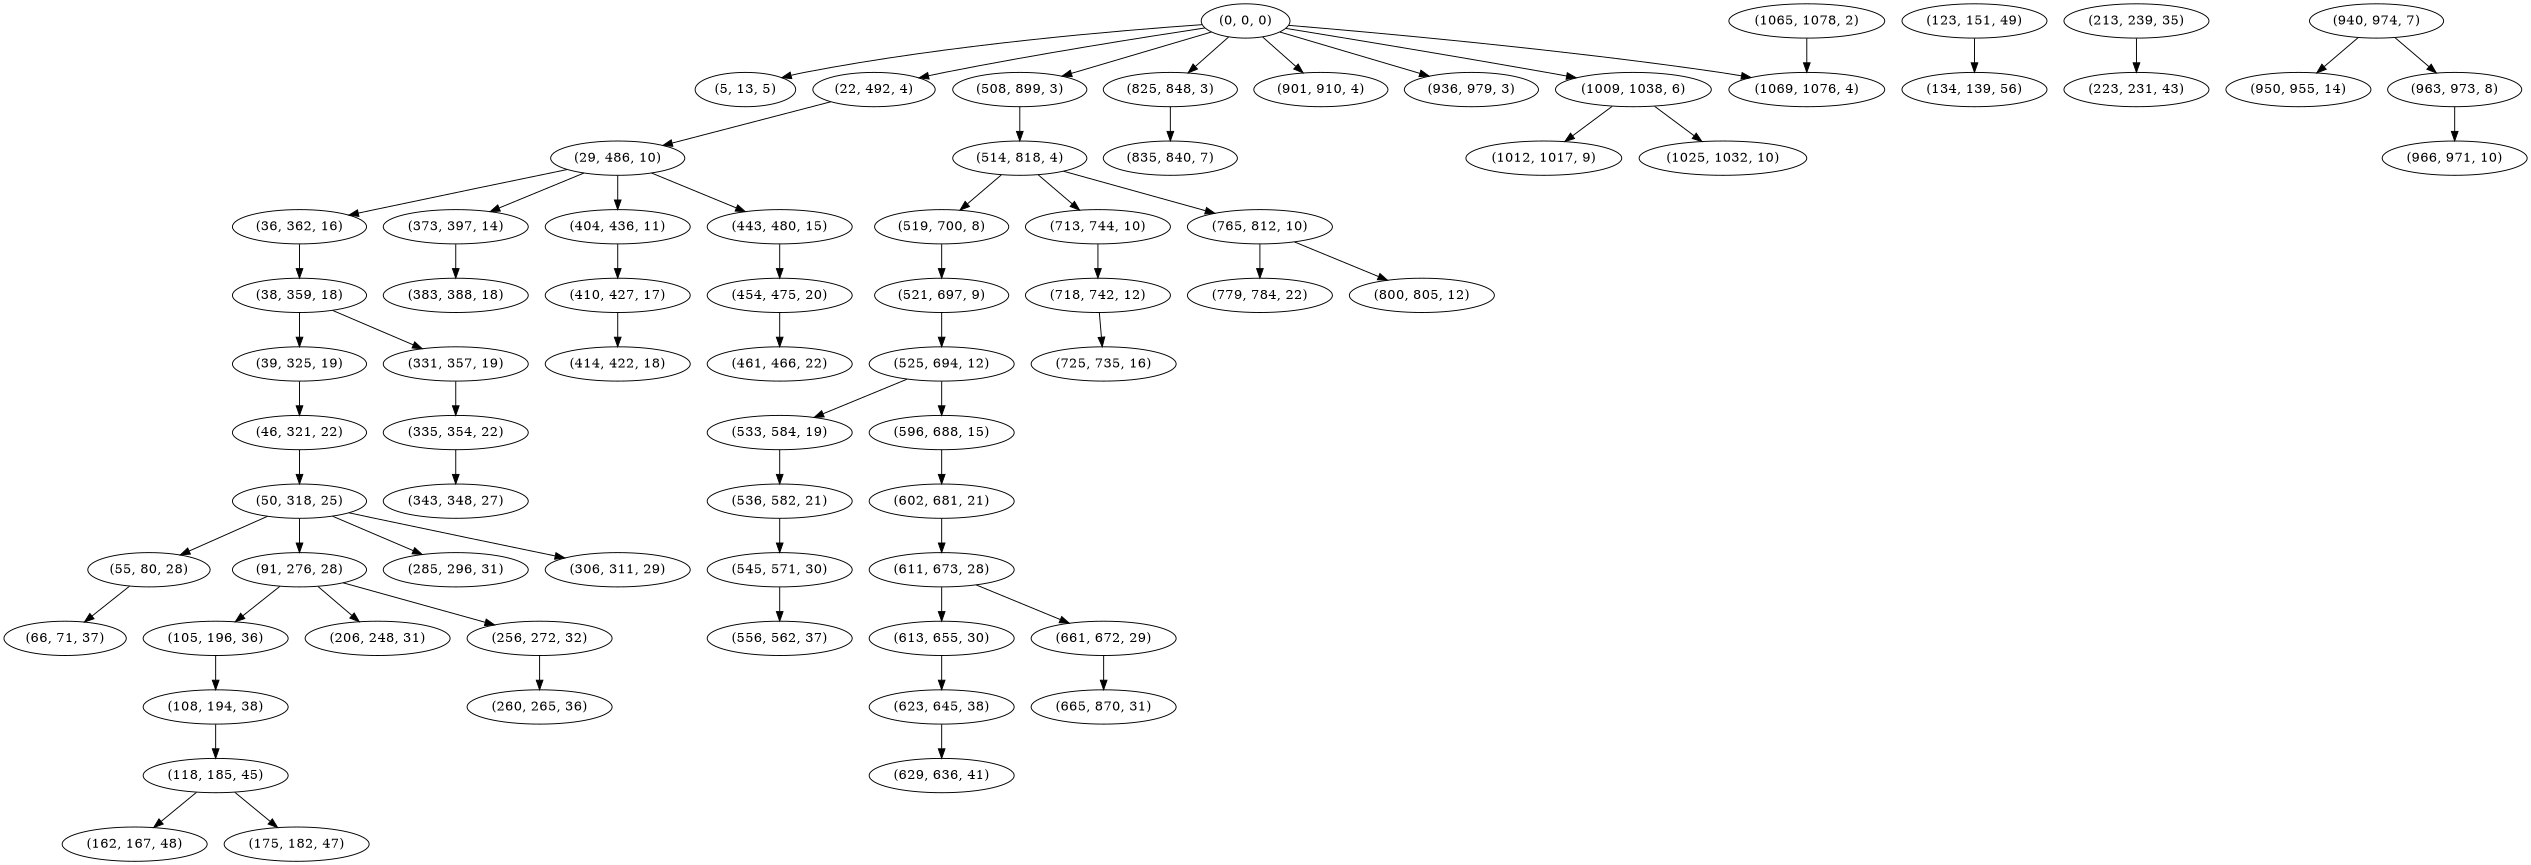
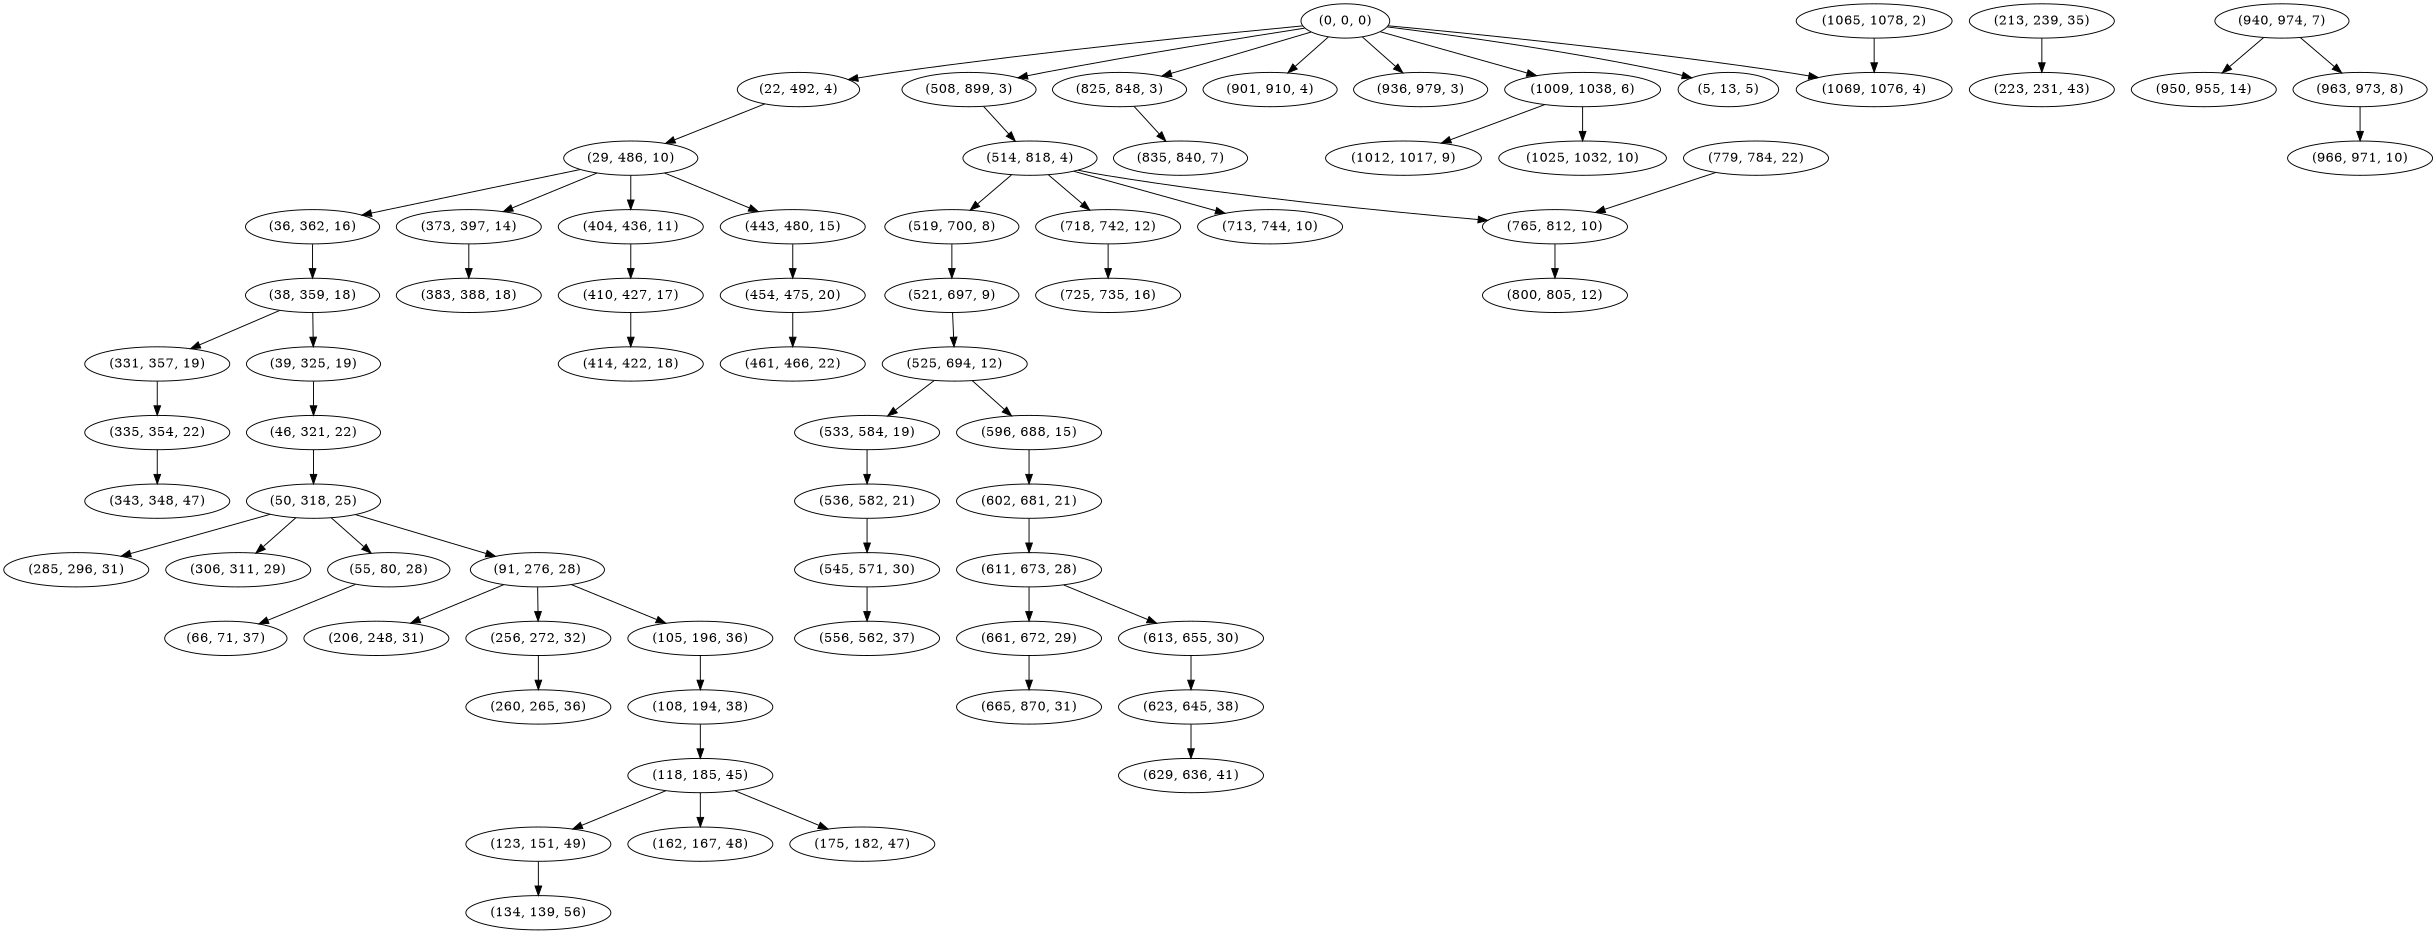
  digraph {
    "(0, 0, 0)"
    "(5, 13, 5)"
    "(22, 492, 4)"
    n4 [label="(508, 899, 3)"]
    "(825, 848, 3)"
    "(901, 910, 4)"
    "(936, 979, 3)"
    "(1009, 1038, 6)"
    "(1069, 1076, 4)"
    "(29, 486, 10)"
    "(514, 818, 4)"
    "(835, 840, 7)"
    "(1012, 1017, 9)"
    "(1025, 1032, 10)"
    "(1065, 1078, 2)"
    "(36, 362, 16)"
    "(373, 397, 14)"
    "(404, 436, 11)"
    "(443, 480, 15)"
    "(38, 359, 18)"
    "(383, 388, 18)"
    "(410, 427, 17)"
    "(454, 475, 20)"
    "(39, 325, 19)"
    "(331, 357, 19)"
    "(46, 321, 22)"
    "(335, 354, 22)"
    "(50, 318, 25)"
    "(55, 80, 28)"
    "(91, 276, 28)"
    "(285, 296, 31)"
    "(306, 311, 29)"
    "(66, 71, 37)"
    "(105, 196, 36)"
    "(206, 248, 31)"
    "(256, 272, 32)"
    "(108, 194, 38)"
    "(260, 265, 36)"
    "(118, 185, 45)"
    "(123, 151, 49)"
    "(162, 167, 48)"
    "(175, 182, 47)"
    "(134, 139, 56)"
    "(213, 239, 35)"
    "(223, 231, 43)"
-   "(343, 348, 27)"
+   "(343, 348, 27)" [label="(343, 348, 47)"]
    "(414, 422, 18)"
    "(461, 466, 22)"
    "(519, 700, 8)"
    "(713, 744, 10)"
    "(765, 812, 10)"
    "(521, 697, 9)"
    "(718, 742, 12)"
    "(779, 784, 22)"
    "(800, 805, 12)"
    "(525, 694, 12)"
    "(533, 584, 19)"
    "(596, 688, 15)"
    "(536, 582, 21)"
    "(602, 681, 21)"
    "(545, 571, 30)"
    "(556, 562, 37)"
    "(611, 673, 28)"
    "(613, 655, 30)"
    "(661, 672, 29)"
    "(623, 645, 38)"
    n67 [label="(665, 870, 31)"]
    "(629, 636, 41)"
    "(725, 735, 16)"
    "(940, 974, 7)"
    "(950, 955, 14)"
    "(963, 973, 8)"
    "(966, 971, 10)"
    "(0, 0, 0)" -> "(5, 13, 5)"
    "(0, 0, 0)" -> "(22, 492, 4)"
    "(0, 0, 0)" -> n4
    "(0, 0, 0)" -> "(825, 848, 3)"
    "(0, 0, 0)" -> "(901, 910, 4)"
    "(0, 0, 0)" -> "(936, 979, 3)"
    "(0, 0, 0)" -> "(1009, 1038, 6)"
    "(0, 0, 0)" -> "(1069, 1076, 4)"
    "(22, 492, 4)" -> "(29, 486, 10)"
    n4 -> "(514, 818, 4)"
    "(825, 848, 3)" -> "(835, 840, 7)"
    "(1009, 1038, 6)" -> "(1012, 1017, 9)"
    "(1009, 1038, 6)" -> "(1025, 1032, 10)"
    "(29, 486, 10)" -> "(36, 362, 16)"
    "(29, 486, 10)" -> "(373, 397, 14)"
    "(29, 486, 10)" -> "(404, 436, 11)"
    "(29, 486, 10)" -> "(443, 480, 15)"
    "(514, 818, 4)" -> "(519, 700, 8)"
    "(514, 818, 4)" -> "(713, 744, 10)"
    "(514, 818, 4)" -> "(765, 812, 10)"
    "(1065, 1078, 2)" -> "(1069, 1076, 4)"
    "(36, 362, 16)" -> "(38, 359, 18)"
    "(373, 397, 14)" -> "(383, 388, 18)"
    "(404, 436, 11)" -> "(410, 427, 17)"
    "(443, 480, 15)" -> "(454, 475, 20)"
    "(38, 359, 18)" -> "(39, 325, 19)"
    "(38, 359, 18)" -> "(331, 357, 19)"
    "(410, 427, 17)" -> "(414, 422, 18)"
    "(454, 475, 20)" -> "(461, 466, 22)"
    "(39, 325, 19)" -> "(46, 321, 22)"
    "(331, 357, 19)" -> "(335, 354, 22)"
    "(46, 321, 22)" -> "(50, 318, 25)"
    "(335, 354, 22)" -> "(343, 348, 27)"
    "(50, 318, 25)" -> "(55, 80, 28)"
    "(50, 318, 25)" -> "(91, 276, 28)"
    "(50, 318, 25)" -> "(285, 296, 31)"
    "(50, 318, 25)" -> "(306, 311, 29)"
    "(55, 80, 28)" -> "(66, 71, 37)"
    "(91, 276, 28)" -> "(105, 196, 36)"
    "(91, 276, 28)" -> "(206, 248, 31)"
    "(91, 276, 28)" -> "(256, 272, 32)"
    "(105, 196, 36)" -> "(108, 194, 38)"
    "(256, 272, 32)" -> "(260, 265, 36)"
    "(108, 194, 38)" -> "(118, 185, 45)"
+   "(118, 185, 45)" -> "(123, 151, 49)"
    "(118, 185, 45)" -> "(162, 167, 48)"
    "(118, 185, 45)" -> "(175, 182, 47)"
    "(123, 151, 49)" -> "(134, 139, 56)"
    "(213, 239, 35)" -> "(223, 231, 43)"
    "(519, 700, 8)" -> "(521, 697, 9)"
-   "(713, 744, 10)" -> "(718, 742, 12)"
-   "(765, 812, 10)" -> "(779, 784, 22)"
+   "(514, 818, 4)" -> "(718, 742, 12)"
+   "(779, 784, 22)" -> "(765, 812, 10)"
    "(765, 812, 10)" -> "(800, 805, 12)"
    "(521, 697, 9)" -> "(525, 694, 12)"
    "(718, 742, 12)" -> "(725, 735, 16)"
    "(525, 694, 12)" -> "(533, 584, 19)"
    "(525, 694, 12)" -> "(596, 688, 15)"
    "(533, 584, 19)" -> "(536, 582, 21)"
    "(596, 688, 15)" -> "(602, 681, 21)"
    "(536, 582, 21)" -> "(545, 571, 30)"
    "(602, 681, 21)" -> "(611, 673, 28)"
    "(545, 571, 30)" -> "(556, 562, 37)"
    "(611, 673, 28)" -> "(613, 655, 30)"
    "(611, 673, 28)" -> "(661, 672, 29)"
    "(613, 655, 30)" -> "(623, 645, 38)"
    "(661, 672, 29)" -> n67
    "(623, 645, 38)" -> "(629, 636, 41)"
    "(940, 974, 7)" -> "(950, 955, 14)"
    "(940, 974, 7)" -> "(963, 973, 8)"
    "(963, 973, 8)" -> "(966, 971, 10)"
  }
